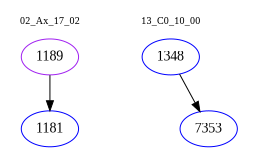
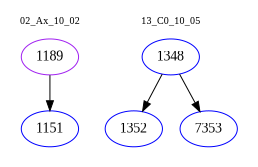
  digraph {
    fontname="Liberation Serif"
    node [color=blue fontname="Liberation Serif"]
    edge [color=black fontname="Liberation Serif"]
    n1 [color=purple label=1189]
-   n2 [label=1181]
+   n2 [label=1151]
    n3 [label=1348]
+   n4 [label=1352]
    n5 [label=7353]
    subgraph cluster_1 {
      color=white
      fontsize=10
-     label="02_Ax_17_02"
+     label="02_Ax_10_02"
      n1
      n2
    }
    subgraph cluster_2 {
      color=white
      fontsize=10
-     label="13_C0_10_00"
+     label="13_C0_10_05"
      n3
+     n4
      n5
    }
    n1 -> n2
+   n3 -> n4
    n3 -> n5
  }
